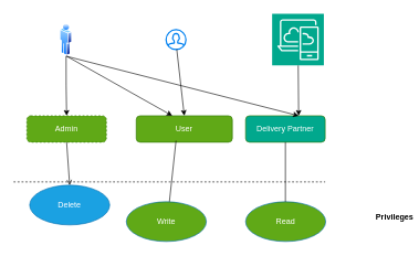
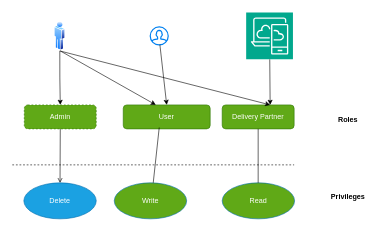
  <mxCell id="0" />
  <mxCell id="1" parent="0" />
  <mxCell id="2" style="edgeStyle=orthogonalEdgeStyle;rounded=0;orthogonalLoop=1;jettySize=auto;html=1;exitX=0.5;exitY=1;exitDx=0;exitDy=0;" edge="1" parent="1" source="3" target="6"><mxGeometry relative="1" as="geometry" /></mxCell>
  <mxCell id="3" value="" style="image;aspect=fixed;perimeter=ellipsePerimeter;html=1;align=center;shadow=0;dashed=0;spacingTop=3;image=img/lib/active_directory/user.svg;" vertex="1" parent="1"><mxGeometry x="90" y="34" width="18.5" height="50" as="geometry" /></mxCell>
  <mxCell id="4" value="" style="html=1;verticalLabelPosition=bottom;align=center;labelBackgroundColor=#ffffff;verticalAlign=top;strokeWidth=2;strokeColor=#0080F0;shadow=0;dashed=0;shape=mxgraph.ios7.icons.user;" vertex="1" parent="1"><mxGeometry x="250" y="44" width="30" height="30" as="geometry" /></mxCell>
  <mxCell id="5" value="" style="sketch=0;points=[[0,0,0],[0.25,0,0],[0.5,0,0],[0.75,0,0],[1,0,0],[0,1,0],[0.25,1,0],[0.5,1,0],[0.75,1,0],[1,1,0],[0,0.25,0],[0,0.5,0],[0,0.75,0],[1,0.25,0],[1,0.5,0],[1,0.75,0]];outlineConnect=0;fontColor=#232F3E;fillColor=#01A88D;strokeColor=#ffffff;dashed=0;verticalLabelPosition=bottom;verticalAlign=top;align=center;html=1;fontSize=12;fontStyle=0;aspect=fixed;shape=mxgraph.aws4.resourceIcon;resIcon=mxgraph.aws4.desktop_and_app_streaming;" vertex="1" parent="1"><mxGeometry x="410" y="20" width="78" height="78" as="geometry" /></mxCell>
  <mxCell id="6" value="Admin" style="rounded=1;whiteSpace=wrap;html=1;fillColor=#60a917;fontColor=#ffffff;strokeColor=#2D7600;dashed=1;" vertex="1" parent="1"><mxGeometry x="40" y="174" width="120" height="40" as="geometry" /></mxCell>
  <mxCell id="7" value="User" style="rounded=1;whiteSpace=wrap;html=1;fillColor=#60a917;fontColor=#ffffff;strokeColor=#2D7600;" vertex="1" parent="1"><mxGeometry x="205" y="174" width="145" height="40" as="geometry" /></mxCell>
- <mxCell id="8" value="Delivery Partner" style="rounded=1;whiteSpace=wrap;html=1;fillColor=#01a88d;fontColor=#ffffff;strokeColor=#2D7600;" vertex="1" parent="1"><mxGeometry x="370" y="174" width="120" height="40" as="geometry" /></mxCell>
- <mxCell id="9" value="Delete" style="ellipse;whiteSpace=wrap;html=1;fillColor=#1ba1e2;fontColor=#ffffff;strokeColor=#006EAF;" vertex="1" parent="1"><mxGeometry x="44.25" y="279" width="120.75" height="60" as="geometry" /></mxCell>
+ <mxCell id="8" value="Delivery Partner" style="rounded=1;whiteSpace=wrap;html=1;fillColor=#60a917;fontColor=#ffffff;strokeColor=#2D7600;" vertex="1" parent="1"><mxGeometry x="370" y="174" width="120" height="40" as="geometry" /></mxCell>
+ <mxCell id="9" value="Delete" style="ellipse;whiteSpace=wrap;html=1;fillColor=#1ba1e2;fontColor=#ffffff;strokeColor=#006EAF;" vertex="1" parent="1"><mxGeometry x="39.25" y="304" width="120.75" height="60" as="geometry" /></mxCell>
  <mxCell id="10" value="Write" style="ellipse;whiteSpace=wrap;html=1;fillColor=#60a917;fontColor=#ffffff;strokeColor=#006EAF;" vertex="1" parent="1"><mxGeometry x="190" y="304" width="120.75" height="60" as="geometry" /></mxCell>
  <mxCell id="11" value="Read" style="ellipse;whiteSpace=wrap;html=1;fillColor=#60a917;fontColor=#ffffff;strokeColor=#006EAF;" vertex="1" parent="1"><mxGeometry x="370" y="304" width="120.75" height="60" as="geometry" /></mxCell>
  <mxCell id="12" value="" style="endArrow=classic;html=1;rounded=0;exitX=0.537;exitY=0.981;exitDx=0;exitDy=0;exitPerimeter=0;entryX=0.5;entryY=0;entryDx=0;entryDy=0;" edge="1" parent="1" source="4" target="7"><mxGeometry width="50" height="50" relative="1" as="geometry"><mxPoint x="400" y="224" as="sourcePoint" /><mxPoint x="450" y="174" as="targetPoint" /></mxGeometry></mxCell>
  <mxCell id="13" value="" style="endArrow=classic;html=1;rounded=0;" edge="1" parent="1" source="5"><mxGeometry width="50" height="50" relative="1" as="geometry"><mxPoint x="400" y="224" as="sourcePoint" /><mxPoint x="450" y="174" as="targetPoint" /></mxGeometry></mxCell>
  <mxCell id="14" value="" style="endArrow=classic;html=1;rounded=0;entryX=0.375;entryY=0;entryDx=0;entryDy=0;entryPerimeter=0;" edge="1" parent="1" target="7"><mxGeometry width="50" height="50" relative="1" as="geometry"><mxPoint x="100" y="84" as="sourcePoint" /><mxPoint x="450" y="174" as="targetPoint" /></mxGeometry></mxCell>
  <mxCell id="15" value="" style="endArrow=classic;html=1;rounded=0;exitX=0.5;exitY=1;exitDx=0;exitDy=0;" edge="1" parent="1" source="3"><mxGeometry width="50" height="50" relative="1" as="geometry"><mxPoint x="400" y="224" as="sourcePoint" /><mxPoint x="450" y="174" as="targetPoint" /></mxGeometry></mxCell>
  <mxCell id="16" value="" style="endArrow=open;html=1;rounded=0;entryX=0.5;entryY=0;entryDx=0;entryDy=0;exitX=0.5;exitY=1;exitDx=0;exitDy=0;" edge="1" parent="1" source="6" target="9"><mxGeometry width="50" height="50" relative="1" as="geometry"><mxPoint x="400" y="224" as="sourcePoint" /><mxPoint x="450" y="174" as="targetPoint" /></mxGeometry></mxCell>
  <mxCell id="17" value="" style="endArrow=none;html=1;rounded=0;exitX=0.414;exitY=0.943;exitDx=0;exitDy=0;exitPerimeter=0;" edge="1" parent="1" source="7"><mxGeometry width="50" height="50" relative="1" as="geometry"><mxPoint x="400" y="224" as="sourcePoint" /><mxPoint x="255" y="304" as="targetPoint" /></mxGeometry></mxCell>
  <mxCell id="18" value="" style="endArrow=none;html=1;rounded=0;entryX=0.5;entryY=1;entryDx=0;entryDy=0;" edge="1" parent="1" target="8"><mxGeometry width="50" height="50" relative="1" as="geometry"><mxPoint x="430" y="304" as="sourcePoint" /><mxPoint x="450" y="174" as="targetPoint" /></mxGeometry></mxCell>
  <mxCell id="19" value="" style="endArrow=none;dashed=1;html=1;rounded=0;" edge="1" parent="1"><mxGeometry width="50" height="50" relative="1" as="geometry"><mxPoint x="20" y="274" as="sourcePoint" /><mxPoint x="490" y="274" as="targetPoint" /></mxGeometry></mxCell>
- <mxCell id="21" value="&lt;b&gt;Privileges&lt;/b&gt;" style="text;html=1;align=center;verticalAlign=middle;whiteSpace=wrap;rounded=0;" vertex="1" parent="1"><mxGeometry x="565" y="313" width="60" height="30" as="geometry" /></mxCell>
+ <mxCell id="20" value="&lt;b&gt;Roles&lt;/b&gt;" style="text;html=1;align=center;verticalAlign=middle;whiteSpace=wrap;rounded=0;" vertex="1" parent="1"><mxGeometry x="550" y="184" width="60" height="30" as="geometry" /></mxCell>
+ <mxCell id="21" value="&lt;b&gt;Privileges&lt;/b&gt;" style="text;html=1;align=center;verticalAlign=middle;whiteSpace=wrap;rounded=0;" vertex="1" parent="1"><mxGeometry x="550" y="313" width="60" height="30" as="geometry" /></mxCell>
